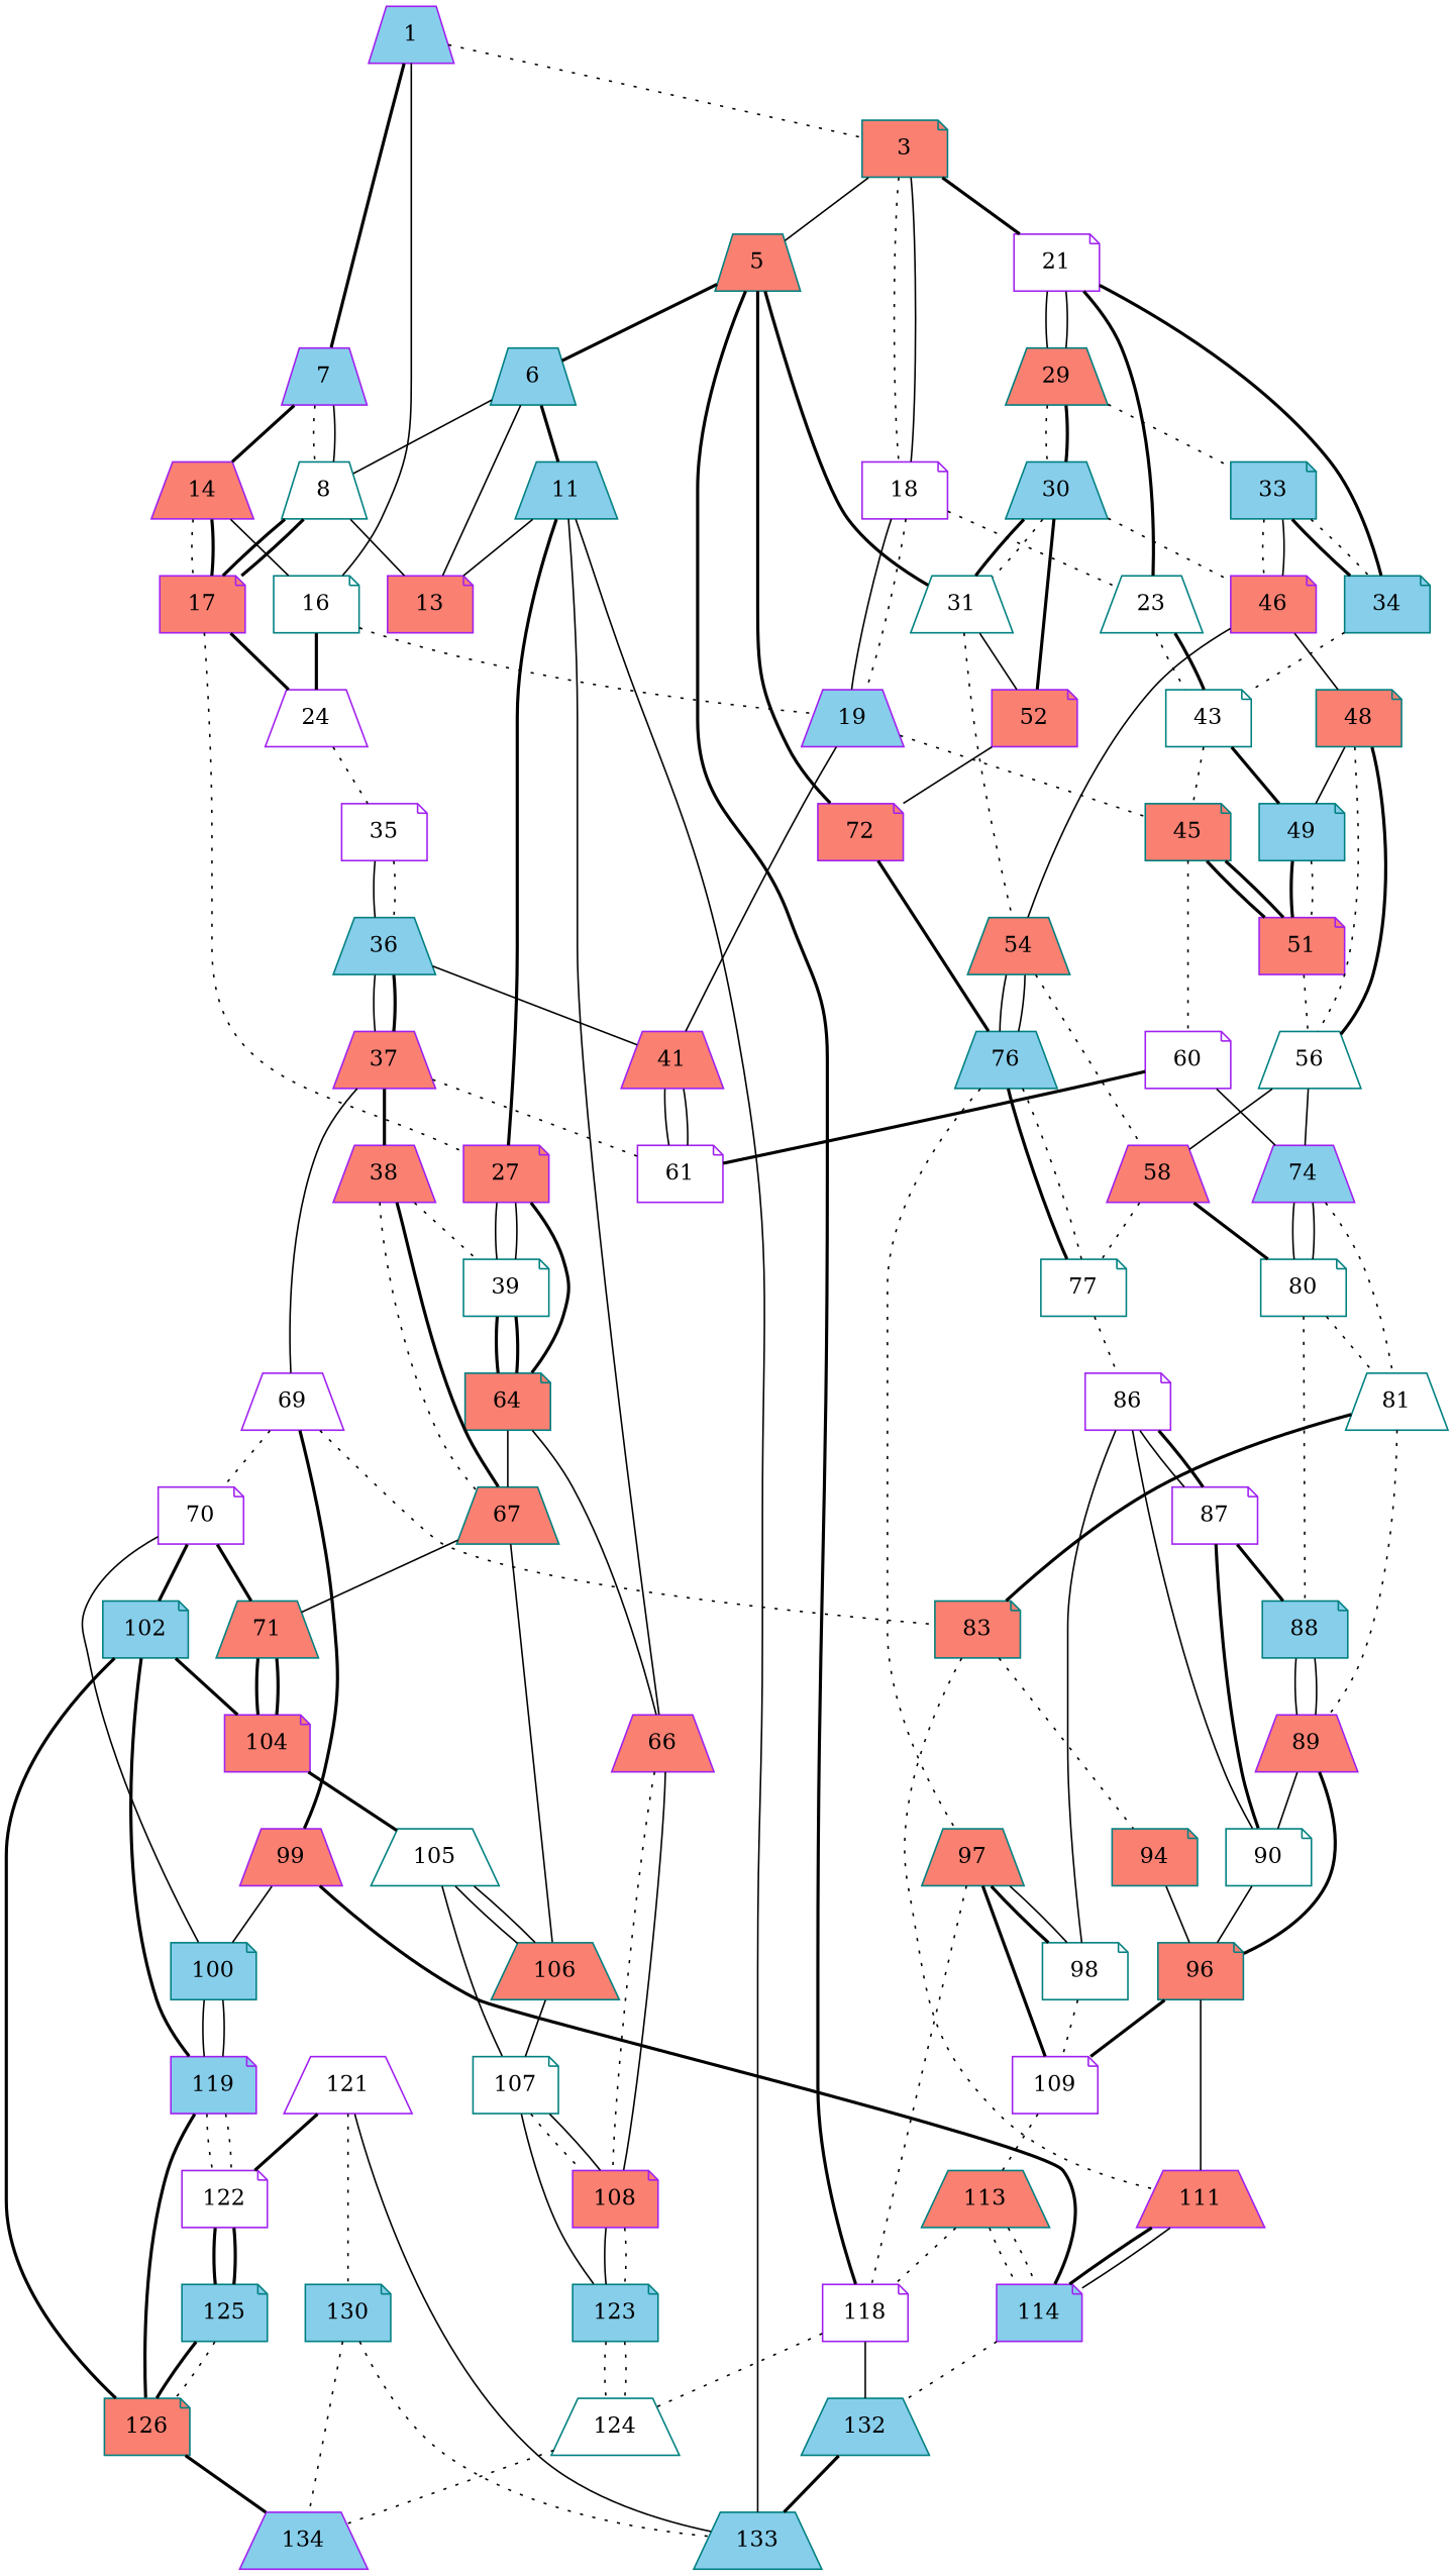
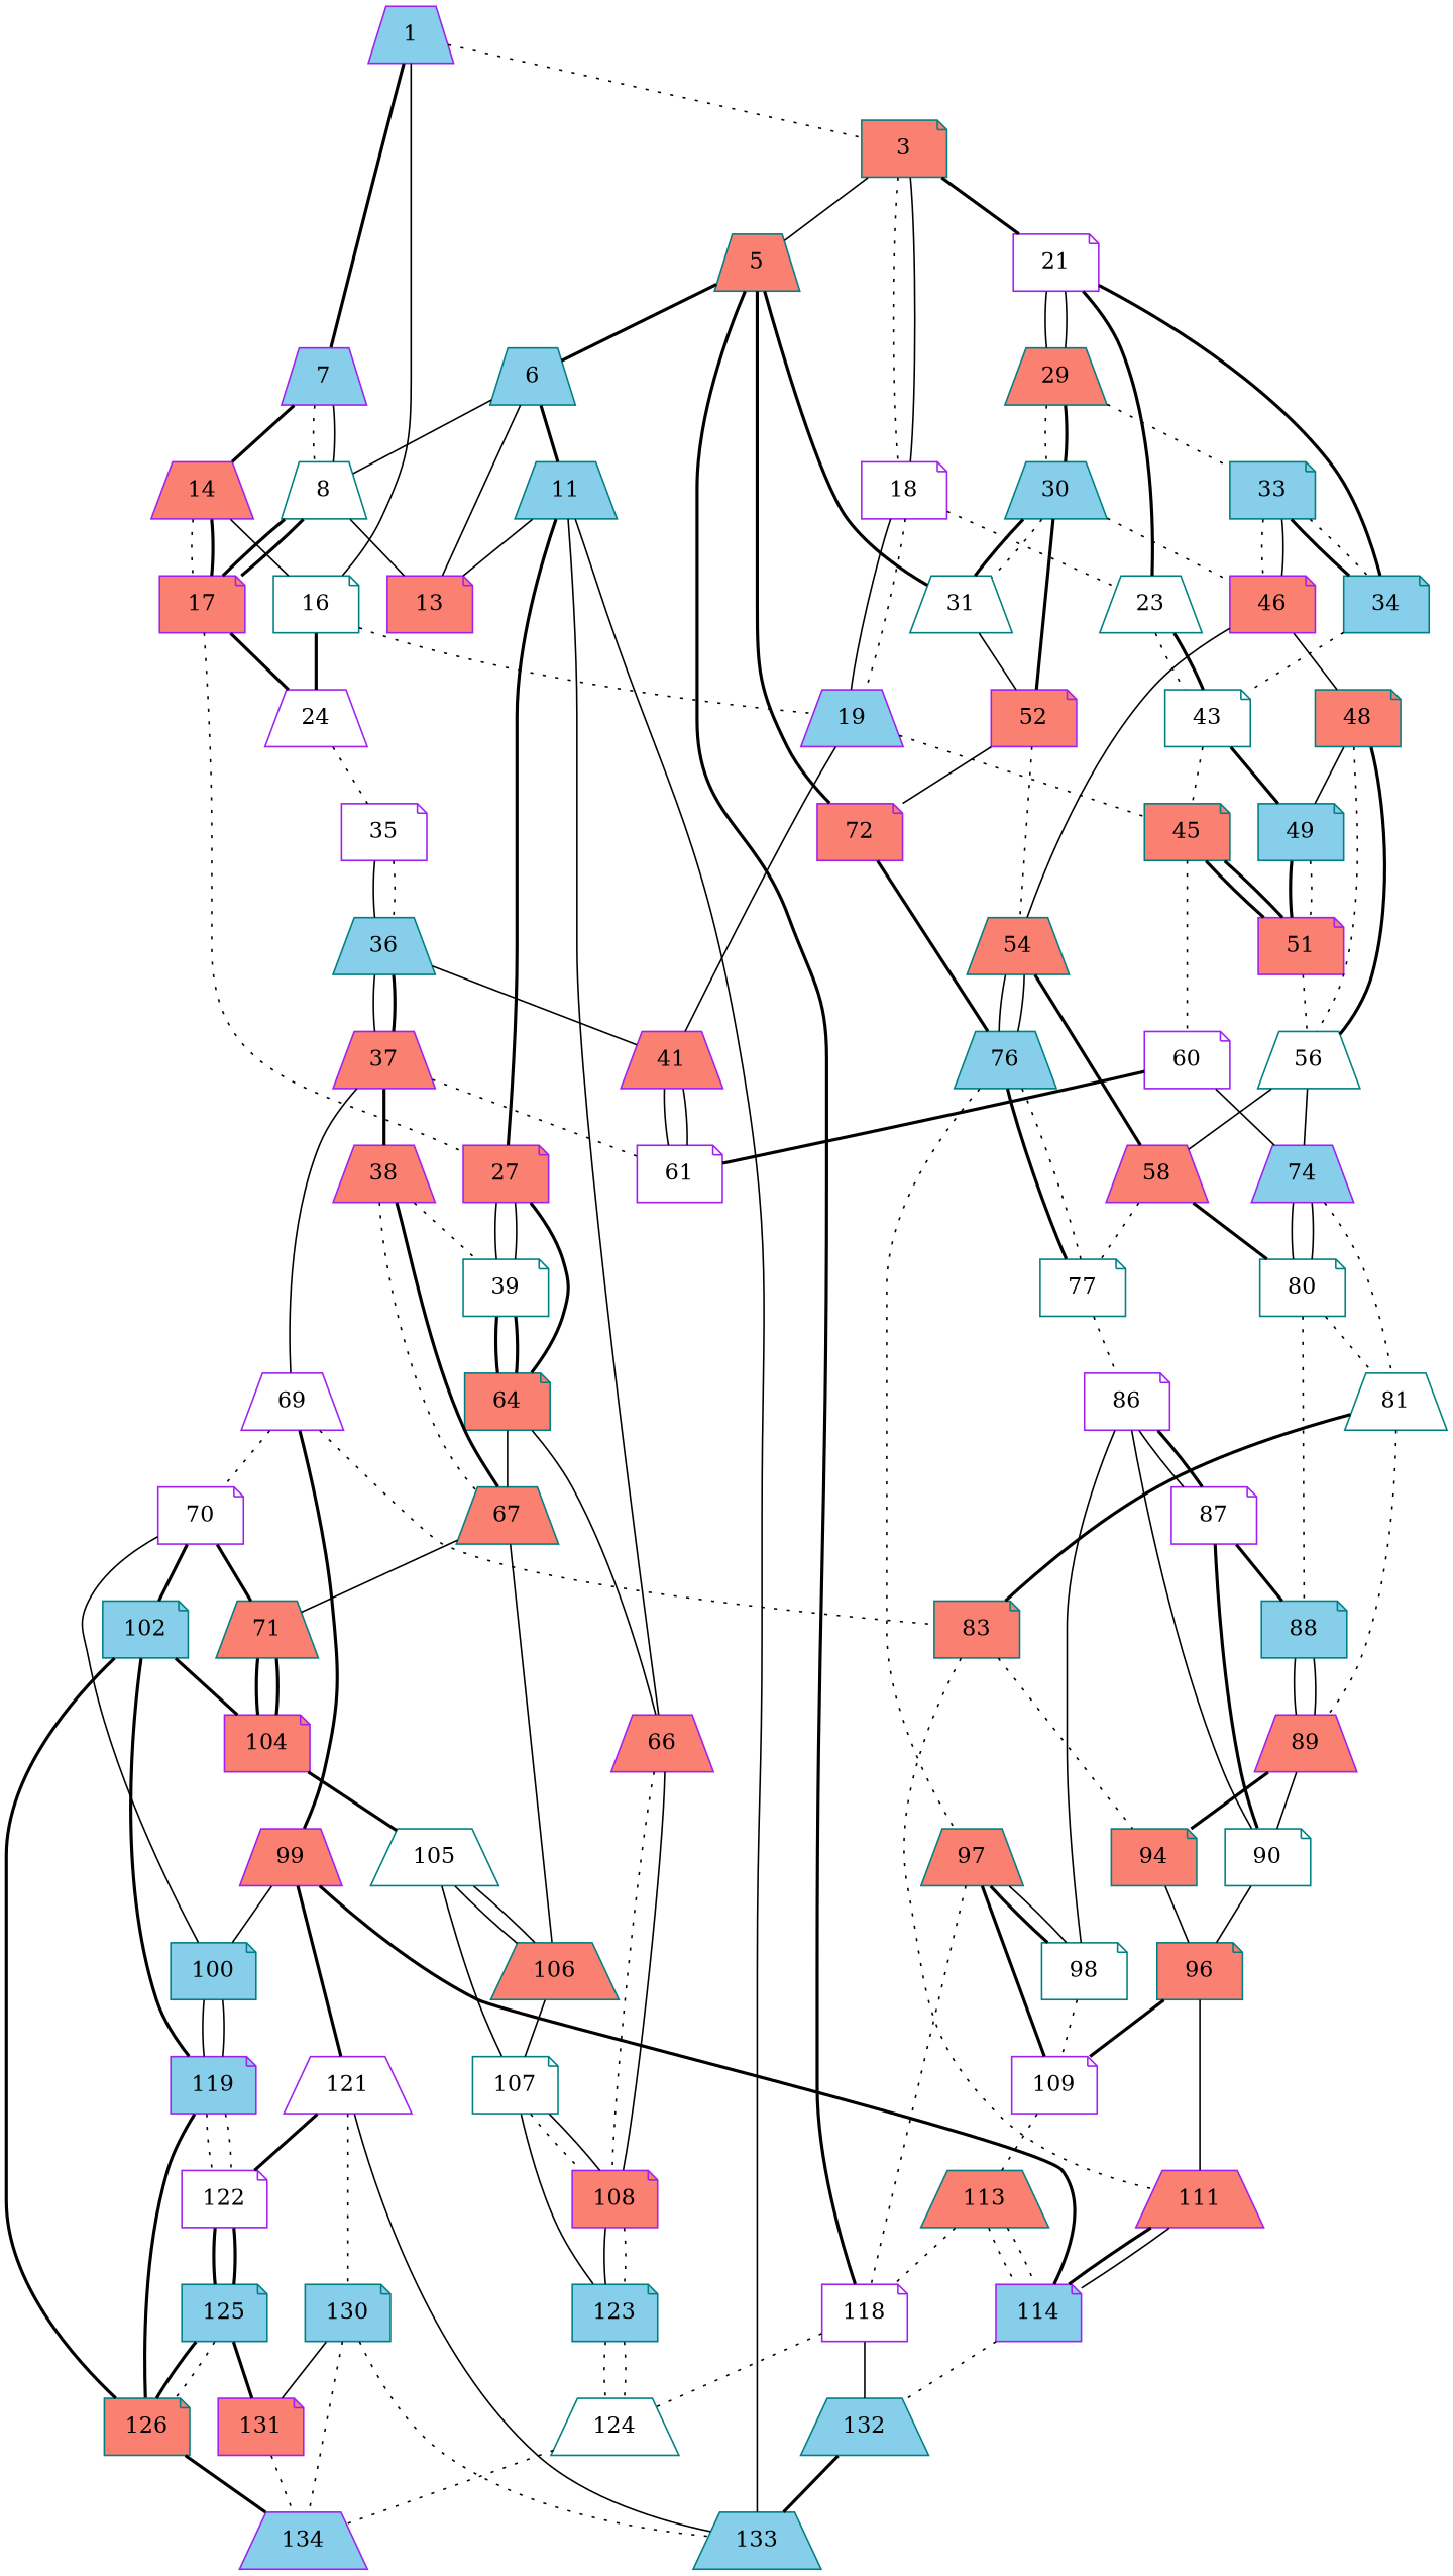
  graph {
    node [color=teal fillcolor=salmon shape=note style=filled]
    edge [style=solid]
    1 [color=purple fillcolor=skyblue shape=trapezium super="+2"]
    3 [super="+4"]
    7 [color=purple fillcolor=skyblue shape=trapezium]
    16 [fillcolor=white super="+20"]
    5 [shape=trapezium super="+32"]
    18 [color=purple fillcolor=white]
    21 [color=purple fillcolor=white super="+22"]
    8 [fillcolor=white shape=trapezium super="+9"]
    14 [color=purple shape=trapezium super="+15"]
    24 [color=purple fillcolor=white shape=trapezium super="+26"]
    19 [color=purple fillcolor=skyblue shape=trapezium super="+40"]
    6 [fillcolor=skyblue shape=trapezium super="+10"]
    31 [fillcolor=white shape=trapezium]
    72 [color=purple]
    118 [color=purple fillcolor=white super="+141"]
    23 [fillcolor=white shape=trapezium]
    29 [shape=trapezium]
    34 [fillcolor=skyblue]
    11 [fillcolor=skyblue shape=trapezium super="+12"]
    13 [color=purple]
    52 [color=purple super="+53"]
    76 [fillcolor=skyblue shape=trapezium super="+79"]
    124 [fillcolor=white shape=trapezium super="+135"]
    132 [fillcolor=skyblue shape=trapezium super="+139"]
    17 [color=purple super="+25"]
    27 [color=purple super="+28"]
    66 [color=purple shape=trapezium]
    133 [fillcolor=skyblue shape=trapezium super="+137"]
    39 [fillcolor=white]
    64 [super="+65"]
    108 [color=purple]
    134 [color=purple fillcolor=skyblue shape=trapezium super="+140"]
    35 [color=purple fillcolor=white]
    41 [color=purple shape=trapezium]
    45
    43 [fillcolor=white super="+44"]
    61 [color=purple fillcolor=white super="+62"]
    51 [color=purple super="+57"]
    60 [color=purple fillcolor=white super="+73"]
    30 [fillcolor=skyblue shape=trapezium super="+50"]
    33 [fillcolor=skyblue]
    49 [fillcolor=skyblue]
    36 [fillcolor=skyblue shape=trapezium super="+42"]
    67 [shape=trapezium super="+68"]
    46 [color=purple super="+47"]
    48
    54 [shape=trapezium super="+55"]
    37 [color=purple shape=trapezium super="+63"]
    38 [color=purple shape=trapezium]
    69 [color=purple fillcolor=white shape=trapezium super="+84"]
    70 [color=purple fillcolor=white super="+101"]
    83 [super="+95"]
    99 [color=purple shape=trapezium super="+117"]
    71 [shape=trapezium]
    106 [shape=trapezium]
    56 [fillcolor=white shape=trapezium super="+59"]
    58 [color=purple shape=trapezium super="+78"]
    74 [color=purple fillcolor=skyblue shape=trapezium super="+75"]
    77 [fillcolor=white]
    80 [fillcolor=white super="+85"]
    97 [shape=trapezium super="+115"]
    81 [fillcolor=white shape=trapezium super="+82"]
    86 [color=purple fillcolor=white super="+92"]
    88 [fillcolor=skyblue]
    123 [fillcolor=skyblue super="+136"]
    104 [color=purple]
    107 [fillcolor=white super="+128"]
    100 [fillcolor=skyblue]
    102 [fillcolor=skyblue super="+103"]
    94
    111 [color=purple shape=trapezium]
    114 [color=purple fillcolor=skyblue super="+116"]
    121 [color=purple fillcolor=white shape=trapezium super="+129"]
    119 [color=purple fillcolor=skyblue super="+120"]
    126 [super="+127"]
    105 [fillcolor=white shape=trapezium]
    89 [color=purple shape=trapezium super="+91"]
    98 [fillcolor=white]
    109 [color=purple fillcolor=white super="+112"]
    87 [color=purple fillcolor=white]
    90 [fillcolor=white super="+93"]
    96 [super="+110"]
    113 [shape=trapezium]
    122 [color=purple fillcolor=white]
    130 [fillcolor=skyblue super="+138"]
    125 [fillcolor=skyblue]
+   131 [color=purple]
    1 -- 3 [style=dotted]
    1 -- 7 [style=bold]
    1 -- 16
    3 -- 5
    3 -- 18 [style=dotted]
    3 -- 18
    3 -- 21 [style=bold]
    7 -- 8 [style=dotted]
    7 -- 8
    7 -- 14 [style=bold]
    16 -- 24 [style=bold]
    16 -- 19 [style=dotted]
    5 -- 6 [style=bold]
    5 -- 31 [style=bold]
    5 -- 72 [style=bold]
    5 -- 118 [style=bold]
    18 -- 19
    18 -- 19 [style=dotted]
    18 -- 23 [style=dotted]
    21 -- 23 [style=bold]
    21 -- 29
    21 -- 29
    21 -- 34 [style=bold]
    8 -- 13
    8 -- 17 [style=bold]
    8 -- 17 [style=bold]
    14 -- 16
    14 -- 17 [style=dotted]
    14 -- 17 [style=bold]
    24 -- 35 [style=dotted]
    19 -- 41
    19 -- 45 [style=dotted]
    6 -- 8
    6 -- 11 [style=bold]
    6 -- 13
    31 -- 52
    72 -- 76 [style=bold]
    118 -- 124 [style=dotted]
    118 -- 132
    23 -- 43 [style=dotted]
    23 -- 43 [style=bold]
    29 -- 30 [style=dotted]
    29 -- 30 [style=bold]
    29 -- 33 [style=dotted]
    34 -- 43 [style=dotted]
    11 -- 13
    11 -- 27 [style=bold]
    11 -- 66
    11 -- 133
    52 -- 72
-   31 -- 54 [style=dotted]
+   52 -- 54 [style=dotted]
    76 -- 77 [style=bold]
    76 -- 77 [style=dotted]
    76 -- 97 [style=dotted]
    124 -- 134 [style=dotted]
    132 -- 133 [style=bold weight=2]
    17 -- 24 [style=bold]
    17 -- 27 [style=dotted]
    27 -- 39
    27 -- 39
    27 -- 64 [style=bold]
    66 -- 108 [style=dotted]
    66 -- 108
    39 -- 64 [style=bold]
    39 -- 64 [style=bold]
    64 -- 66
    64 -- 67
    108 -- 123
    108 -- 123 [style=dotted]
    35 -- 36 [weight=2]
    35 -- 36 [style=dotted]
    41 -- 61
    41 -- 61
    45 -- 51 [style=bold]
    45 -- 51 [style=bold]
    45 -- 60 [style=dotted]
    43 -- 45 [style=dotted]
    43 -- 49 [style=bold]
    51 -- 56 [style=dotted]
    60 -- 61 [style=bold weight=2]
    60 -- 74
    30 -- 31 [style=bold]
    30 -- 31 [style=dotted]
    30 -- 52 [style=bold]
    30 -- 46 [style=dotted]
    33 -- 34 [style=bold]
    33 -- 34 [style=dotted]
    33 -- 46 [style=dotted]
    33 -- 46
    49 -- 51 [style=bold]
    49 -- 51 [style=dotted]
    36 -- 41
    36 -- 37
    36 -- 37 [style=bold]
    67 -- 71
    67 -- 106
    46 -- 48
    46 -- 54
    48 -- 49
    48 -- 56 [style=dotted]
    48 -- 56 [style=bold]
    54 -- 76
    54 -- 76
-   54 -- 58 [style=dotted]
+   54 -- 58 [style=bold]
    37 -- 61 [style=dotted]
    37 -- 38 [style=bold]
    37 -- 69
    38 -- 39 [style=dotted]
    38 -- 67 [style=dotted]
    38 -- 67 [style=bold]
    69 -- 70 [style=dotted]
    69 -- 83 [style=dotted]
    69 -- 99 [style=bold]
    70 -- 71 [style=bold]
    70 -- 100
    70 -- 102 [style=bold]
    83 -- 94 [style=dotted]
    83 -- 111 [style=dotted]
    99 -- 100
    99 -- 114 [style=bold]
+   99 -- 121 [style=bold]
    71 -- 104 [style=bold]
    71 -- 104 [style=bold]
    106 -- 107
    56 -- 58
    56 -- 74
    58 -- 77 [style=dotted]
    58 -- 80 [style=bold]
    74 -- 80
    74 -- 80
    74 -- 81 [style=dotted]
    77 -- 86 [style=dotted]
    80 -- 81 [style=dotted]
    80 -- 88 [style=dotted]
    97 -- 118 [style=dotted]
    97 -- 98 [style=bold]
    97 -- 98
    97 -- 109 [style=bold]
    81 -- 83 [style=bold]
    81 -- 89 [style=dotted]
    86 -- 98
    86 -- 87
    86 -- 87 [style=bold]
    86 -- 90
    88 -- 89
    88 -- 89
    123 -- 124 [style=dotted weight=2]
    123 -- 124 [style=dotted]
    104 -- 105 [style=bold]
    107 -- 108 [style=dotted]
    107 -- 108
    107 -- 123
    100 -- 119
    100 -- 119
    102 -- 104 [style=bold]
    102 -- 119 [style=bold]
    102 -- 126 [style=bold]
    94 -- 96
    111 -- 114 [style=bold]
    111 -- 114
    114 -- 132 [style=dotted]
    121 -- 133
    121 -- 122 [style=bold]
    121 -- 130 [style=dotted]
    119 -- 126 [style=bold]
    119 -- 122 [style=dotted]
    119 -- 122 [style=dotted]
    126 -- 134 [style=bold]
    105 -- 106
    105 -- 106
    105 -- 107
-   89 -- 96 [style=bold]
+   89 -- 94 [style=bold]
    89 -- 90
    98 -- 109 [style=dotted]
    109 -- 113 [style=dotted]
    87 -- 88 [style=bold]
    87 -- 90 [style=bold]
    90 -- 96
    96 -- 111
    96 -- 109 [style=bold]
    113 -- 118 [style=dotted]
    113 -- 114 [style=dotted]
    113 -- 114 [style=dotted]
    122 -- 125 [style=bold]
    122 -- 125 [style=bold]
    130 -- 133 [style=dotted]
    130 -- 134 [style=dotted]
+   130 -- 131
    125 -- 126 [style=bold]
    125 -- 126 [style=dotted]
+   125 -- 131 [style=bold]
+   131 -- 134 [style=dotted]
  }
